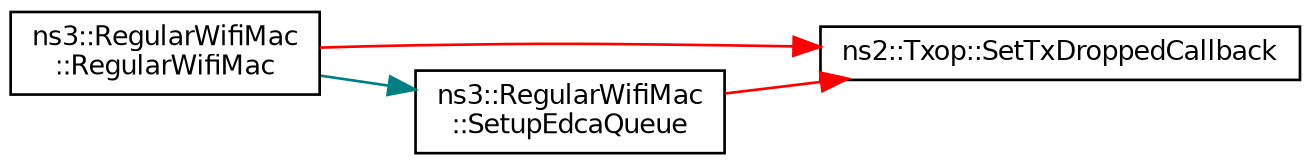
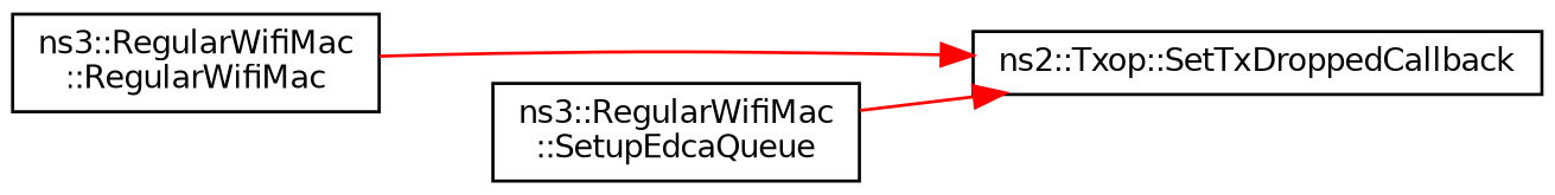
  digraph {
    rankdir=RL
    node [color=black fillcolor=white fontname=Helvetica fontsize=10 shape=record style=filled]
    edge [color=red dir=back fontname=Helvetica fontsize=10 labelfontname=Helvetica labelfontsize=10 style=solid]
    n1 [height=0.2 label="ns2::Txop::SetTxDroppedCallback" width=0.4]
    n2 [height=0.2 label="ns3::RegularWifiMac\l::RegularWifiMac" width=0.4]
    n3 [height=0.2 label="ns3::RegularWifiMac\l::SetupEdcaQueue" width=0.4]
    n1 -> n2
    n1 -> n3
-   n3 -> n2 [color=teal]
  }
